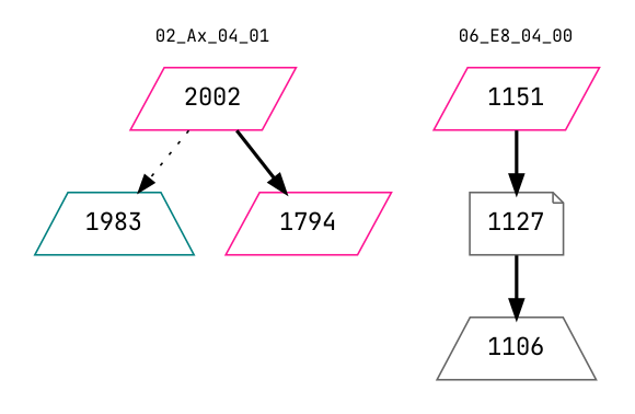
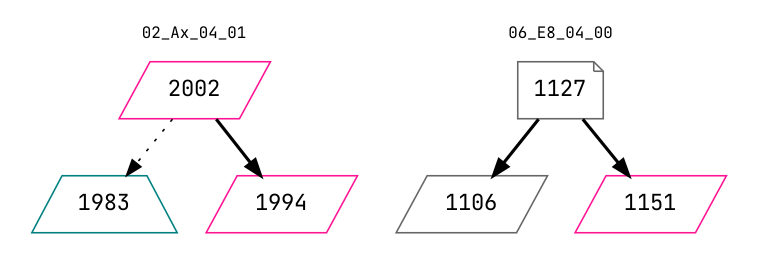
  digraph {
    fontname="JetBrains Mono"
    node [color=deeppink fontname="JetBrains Mono" shape=parallelogram]
    edge [color=black fontname="JetBrains Mono" style=bold]
    n1 [label=2002]
    n2 [color=teal label=1983 shape=trapezium]
-   n3 [label=1794]
+   n3 [label=1994]
    n4 [color=gray40 label=1127 shape=note]
-   n5 [color=gray40 label=1106 shape=trapezium]
+   n5 [color=gray40 label=1106]
    n6 [label=1151]
    subgraph cluster_1 {
      color=white
      fontsize=10
      label="02_Ax_04_01"
      n1
      n2
      n3
    }
    subgraph cluster_2 {
      color=white
      fontsize=10
      label="06_E8_04_00"
      n4
      n5
      n6
    }
    n1 -> n2 [style=dotted]
    n1 -> n3
    n4 -> n5
-   n6 -> n4
+   n4 -> n6
  }
